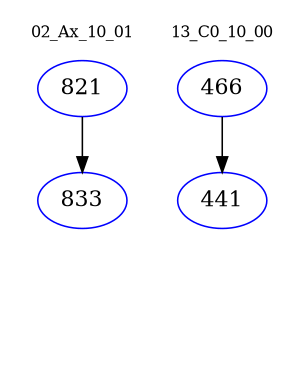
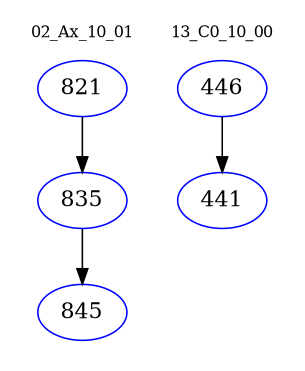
  digraph {
    node [color=blue]
    edge [color=black]
-   n1 [label=833]
+   n1 [label=835]
    n2 [label=821]
-   n4 [label=466]
+   n3 [label=845]
+   n4 [label=446]
    n5 [label=441]
    subgraph cluster_1 {
      color=white
      fontsize=10
      label="02_Ax_10_01"
      n1
      n2
+     n3
    }
    subgraph cluster_2 {
      color=white
      fontsize=10
      label="13_C0_10_00"
      n4
      n5
    }
+   n1 -> n3
    n2 -> n1
    n4 -> n5
  }
